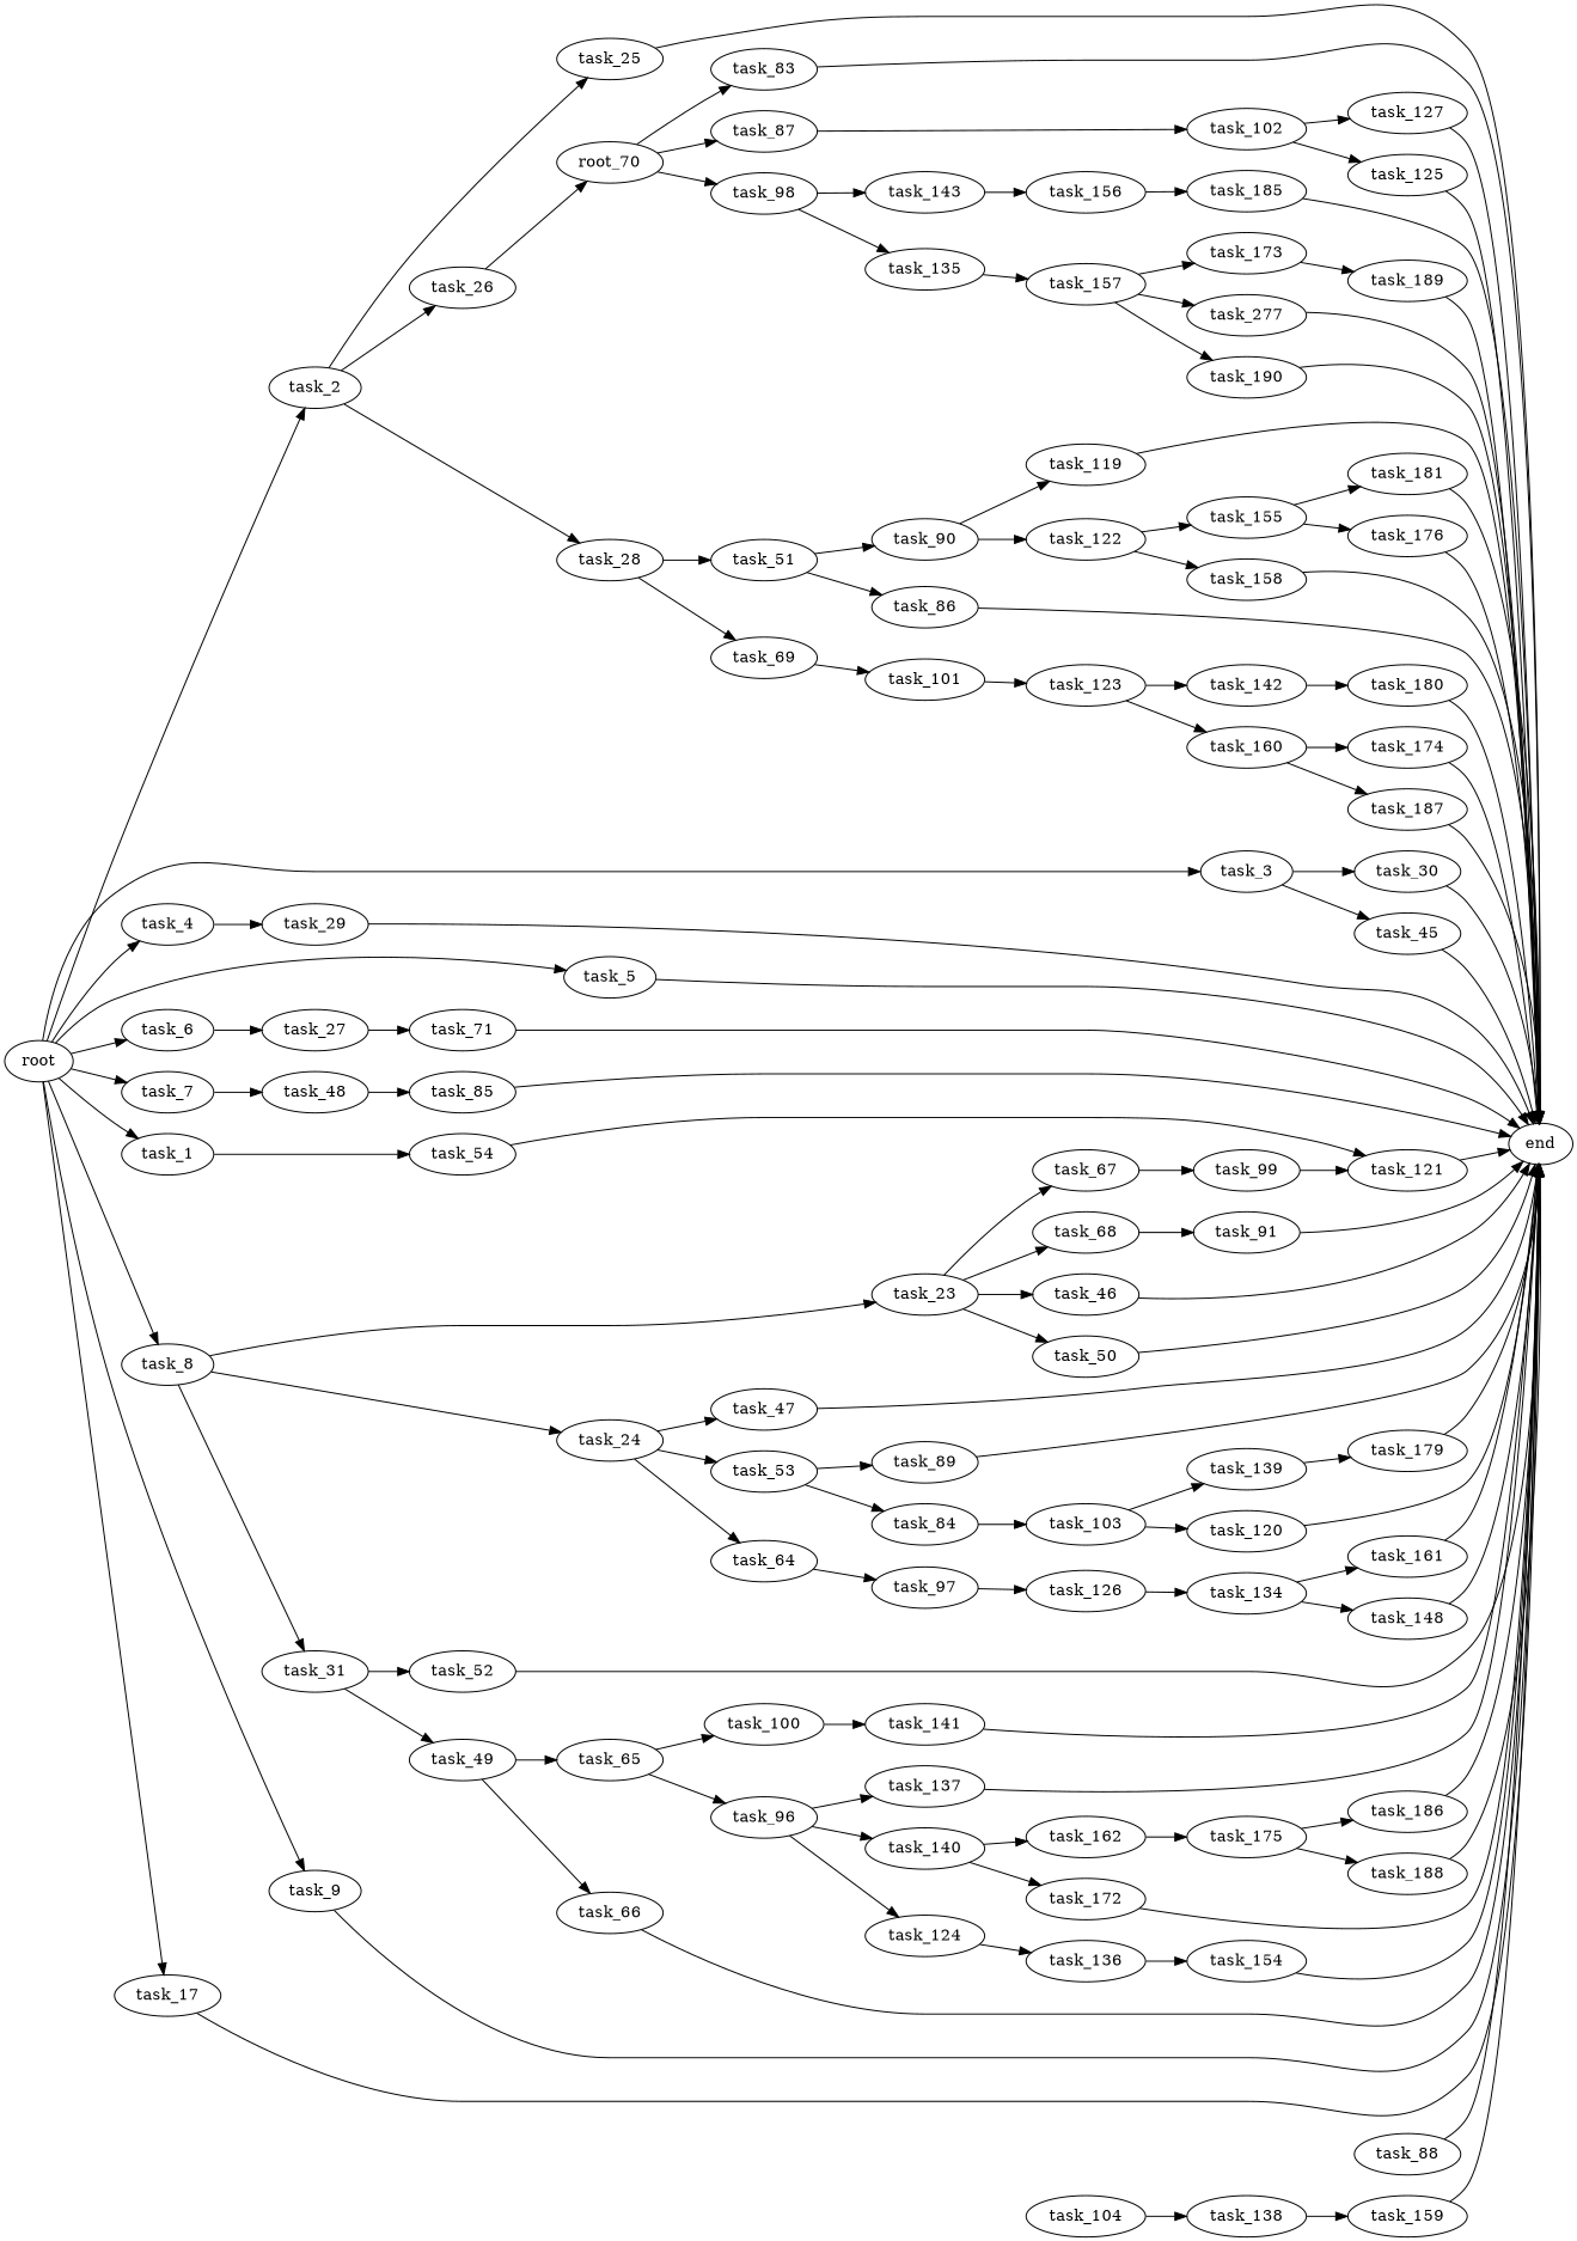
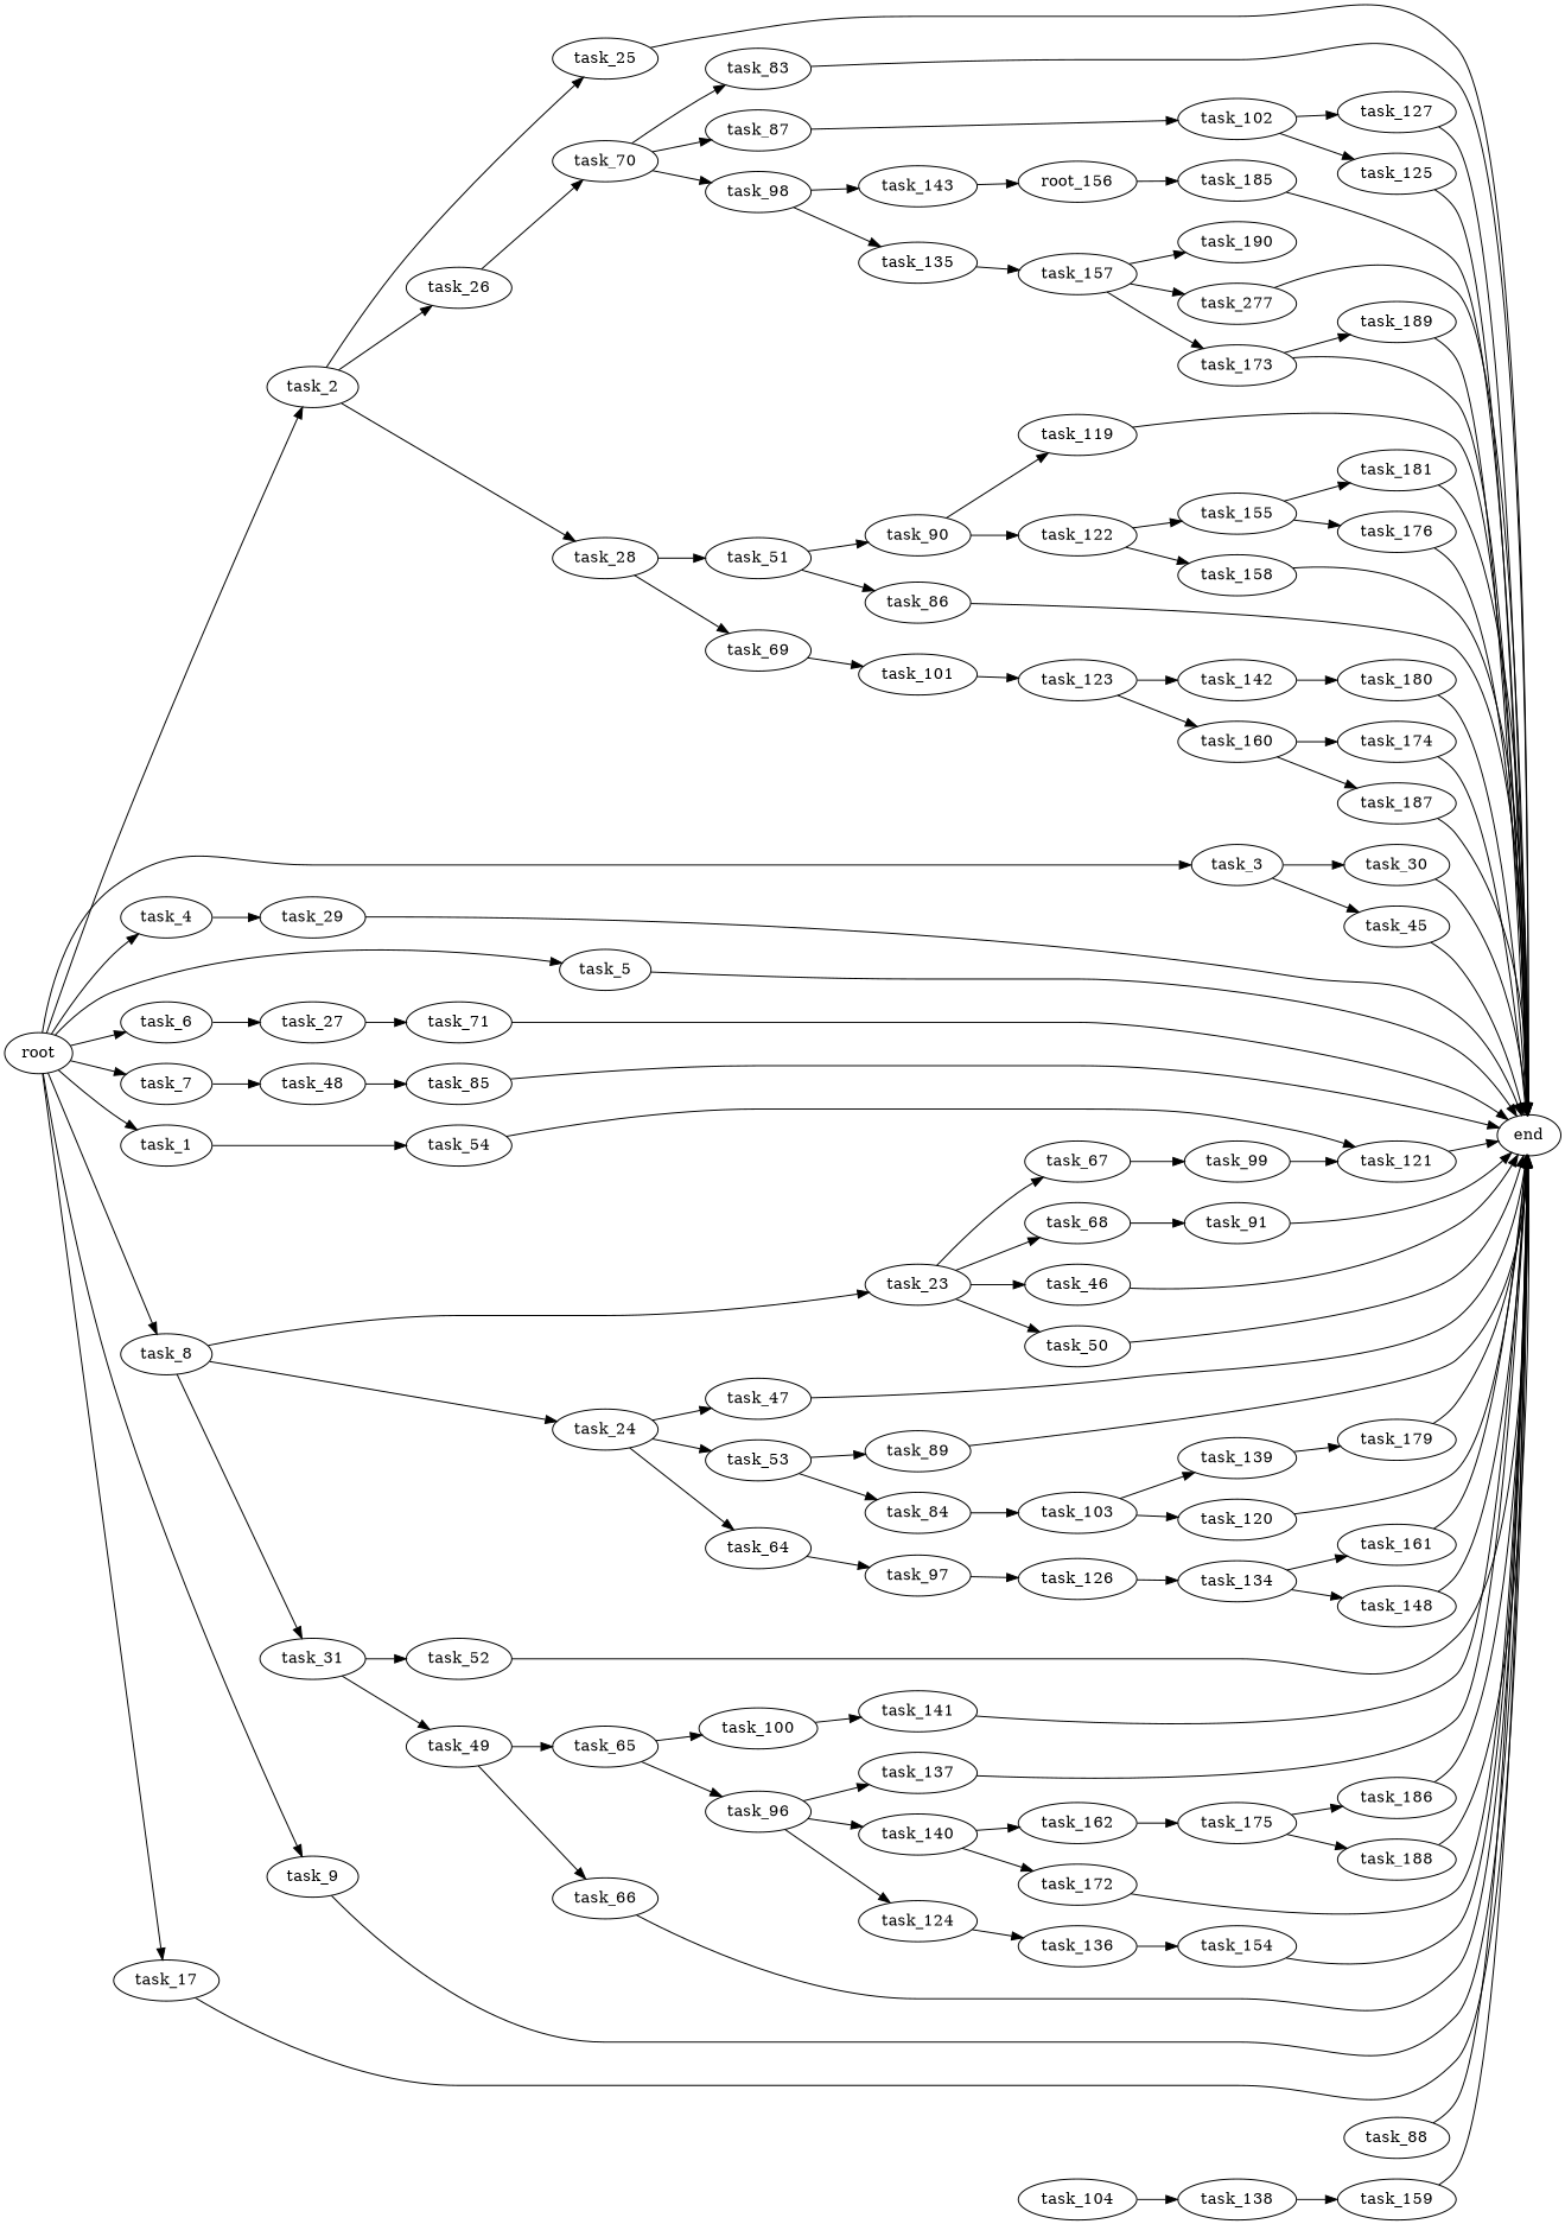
  digraph {
    rankdir=LR
    root
    task_1
    task_2
    task_3
    task_4
    task_5
    task_6
    task_7
    task_8
    task_9
    n11 [label=task_17]
    task_54
    task_25
    task_26
    task_28
    task_30
    task_45
    task_29
    end
    task_27
    task_48
    task_23
    task_24
    task_31
    task_121
-   task_70 [label=root_70]
+   task_70
    task_51
    task_69
    task_71
    task_85
    task_46
    task_50
    task_67
    task_68
    task_47
    task_53
    task_64
    task_49
    task_52
    task_99
    task_91
    task_84
    task_89
    task_97
    task_83
    task_87
    task_98
    task_86
    task_90
    task_101
    task_65
    task_66
    task_96
    task_100
    task_119
    task_122
    task_103
    task_104
    task_138
    task_126
    task_88
    task_124
    task_137
    task_140
    task_141
    task_123
    task_102
    task_135
    task_143
    task_120
    task_139
    task_125
    task_127
    task_155
    task_158
    task_136
    task_162
    task_172
    task_134
    task_157
-   task_156
+   task_156 [label=root_156]
    task_142
    task_160
    task_179
    task_159
    task_176
    task_181
    task_180
    task_174
    task_187
    task_154
    task_161
    n93 [label=task_148]
    task_173
    n95 [label=task_277]
    task_190
    task_175
    task_185
    task_189
    task_186
    task_188
    root -> task_1
    root -> task_2
    root -> task_3
    root -> task_4
    root -> task_5
    root -> task_6
    root -> task_7
    root -> task_8
    root -> task_9
    root -> n11
    task_1 -> task_54
    task_2 -> task_25
    task_2 -> task_26
    task_2 -> task_28
    task_3 -> task_30
    task_3 -> task_45
    task_4 -> task_29
    task_5 -> end
    task_6 -> task_27
    task_7 -> task_48
    task_8 -> task_23
    task_8 -> task_24
    task_8 -> task_31
    task_9 -> end
    n11 -> end
    task_54 -> task_121
    task_25 -> end
    task_26 -> task_70
    task_28 -> task_51
    task_28 -> task_69
    task_30 -> end
    task_45 -> end
    task_29 -> end
    task_27 -> task_71
    task_48 -> task_85
    task_23 -> task_46
    task_23 -> task_50
    task_23 -> task_67
    task_23 -> task_68
    task_24 -> task_47
    task_24 -> task_53
    task_24 -> task_64
    task_31 -> task_49
    task_31 -> task_52
    task_121 -> end
    task_70 -> task_83
    task_70 -> task_87
    task_70 -> task_98
    task_51 -> task_86
    task_51 -> task_90
    task_69 -> task_101
    task_71 -> end
    task_85 -> end
    task_46 -> end
    task_50 -> end
    task_67 -> task_99
    task_68 -> task_91
    task_47 -> end
    task_53 -> task_84
    task_53 -> task_89
    task_64 -> task_97
    task_49 -> task_65
    task_49 -> task_66
    task_52 -> end
    task_99 -> task_121
    task_91 -> end
    task_84 -> task_103
    task_89 -> end
    task_97 -> task_126
    task_83 -> end
    task_87 -> task_102
    task_98 -> task_135
    task_98 -> task_143
    task_86 -> end
    task_90 -> task_119
    task_90 -> task_122
    task_101 -> task_123
    task_65 -> task_96
    task_65 -> task_100
    task_66 -> end
    task_96 -> task_124
    task_96 -> task_137
    task_96 -> task_140
    task_100 -> task_141
    task_119 -> end
    task_122 -> task_155
    task_122 -> task_158
    task_103 -> task_120
    task_103 -> task_139
    task_104 -> task_138
    task_138 -> task_159
    task_126 -> task_134
    task_88 -> end
    task_124 -> task_136
    task_137 -> end
    task_140 -> task_162
    task_140 -> task_172
    task_141 -> end
    task_123 -> task_142
    task_123 -> task_160
    task_102 -> task_125
    task_102 -> task_127
    task_135 -> task_157
    task_143 -> task_156
    task_120 -> end
    task_139 -> task_179
    task_125 -> end
    task_127 -> end
    task_155 -> task_176
    task_155 -> task_181
    task_158 -> end
    task_136 -> task_154
    task_162 -> task_175
    task_172 -> end
    task_134 -> task_161
    task_134 -> n93
    task_157 -> task_173
    task_157 -> n95
    task_157 -> task_190
    task_156 -> task_185
    task_142 -> task_180
    task_160 -> task_174
    task_160 -> task_187
    task_179 -> end
    task_159 -> end
    task_176 -> end
    task_181 -> end
    task_180 -> end
    task_174 -> end
    task_187 -> end
    task_154 -> end
    task_161 -> end
    n93 -> end
    task_173 -> task_189
    n95 -> end
-   task_190 -> end
+   task_173 -> end
    task_175 -> task_186
    task_175 -> task_188
    task_185 -> end
    task_189 -> end
    task_186 -> end
    task_188 -> end
  }
